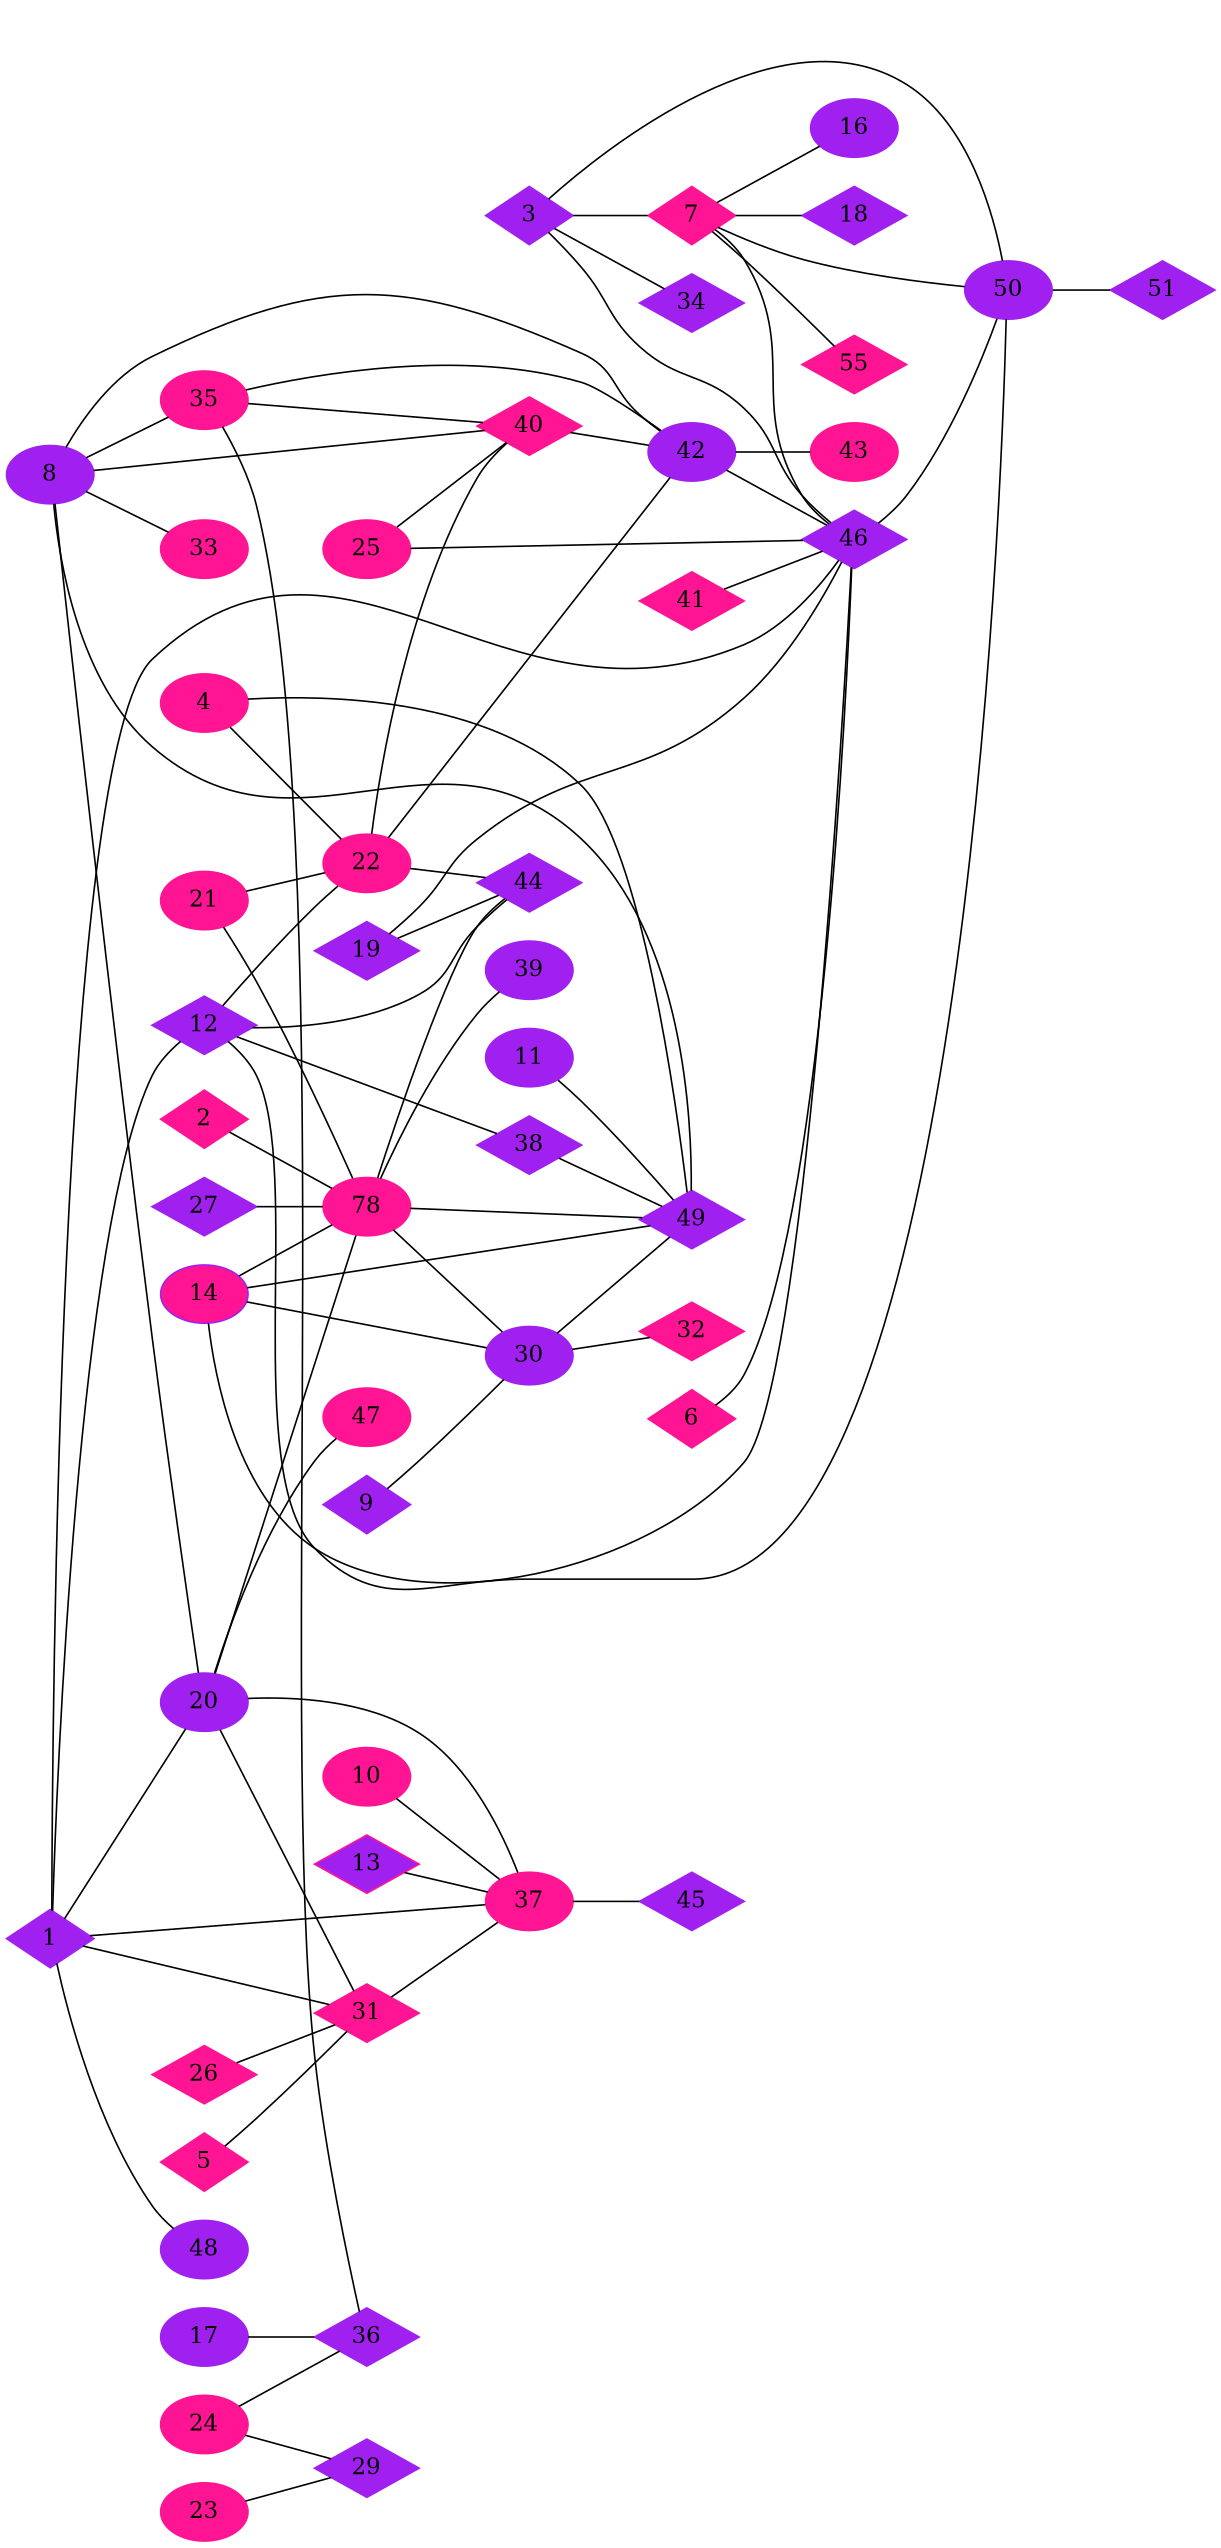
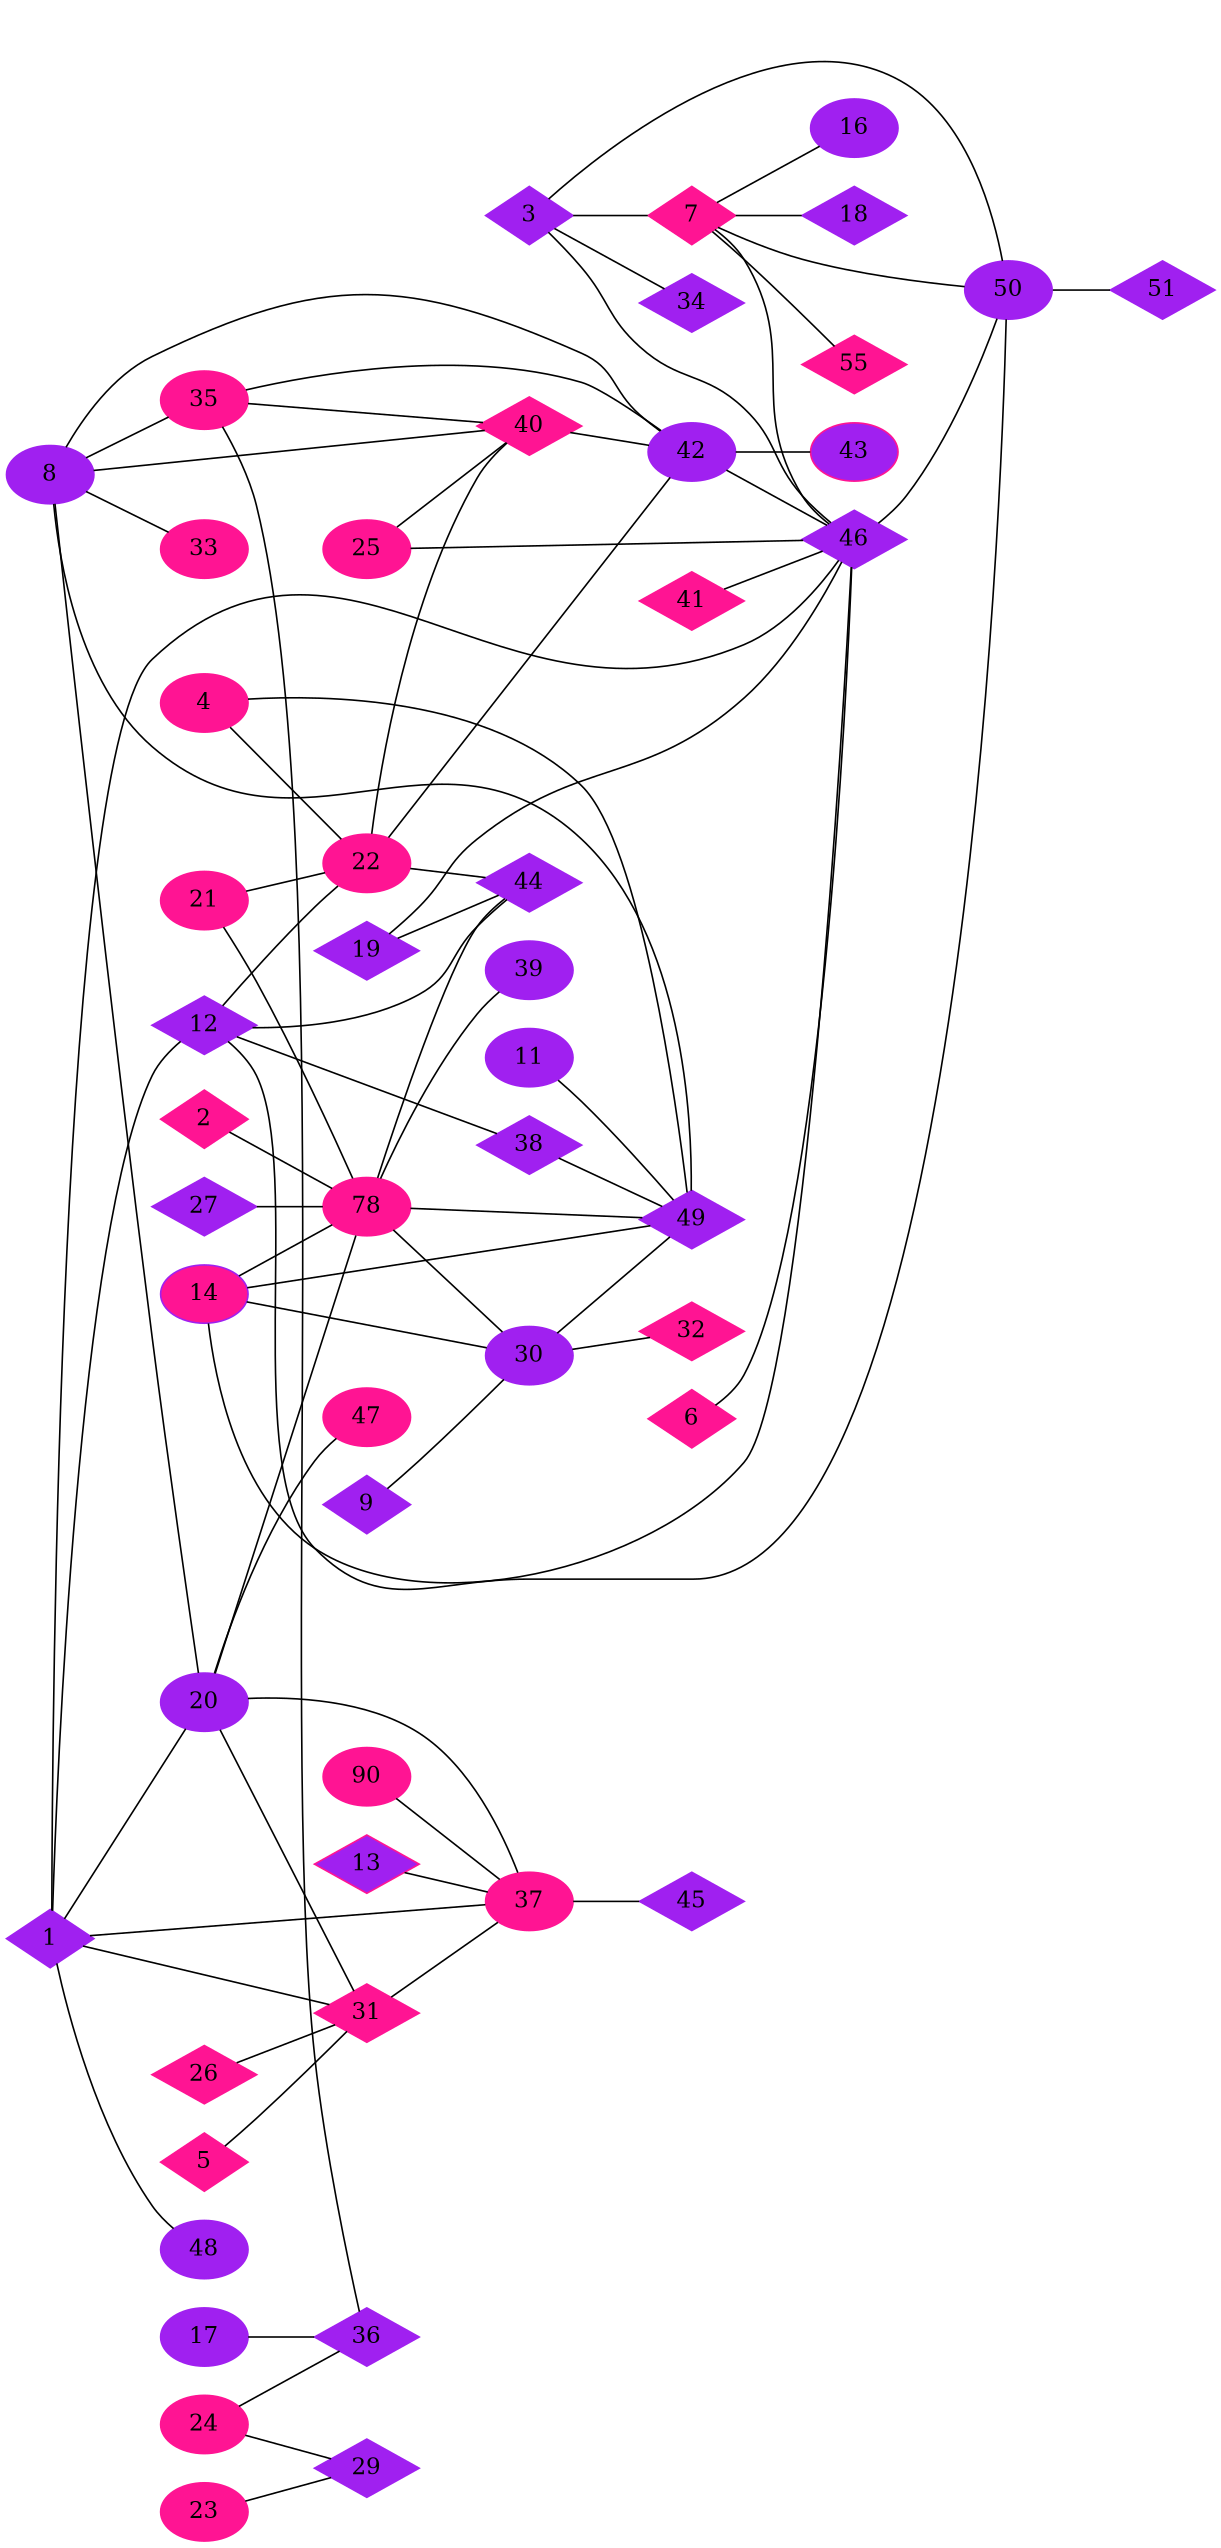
  graph {
    rankdir=LR
    node [color=purple shape=diamond style=filled]
    edge [weight=1.0]
    1
    12
    20 [shape=ellipse]
    31 [color=deeppink]
    37 [color=deeppink shape=ellipse]
    46
    48 [shape=ellipse]
    50 [shape=ellipse]
    22 [color=deeppink shape=ellipse]
    38
    44
    n12 [color=deeppink label=78 shape=ellipse]
    47 [color=deeppink shape=ellipse]
    45
    2 [color=deeppink]
    49
    30 [shape=ellipse]
    39 [shape=ellipse]
    3
    7 [color=deeppink]
    34
    n22 [color=deeppink label=55]
    16 [shape=ellipse]
    18
    51
    4 [color=deeppink shape=ellipse]
    40 [color=deeppink]
    42 [shape=ellipse]
    5 [color=deeppink]
    6 [color=deeppink]
    8 [shape=ellipse]
    33 [color=deeppink shape=ellipse]
    35 [color=deeppink shape=ellipse]
    36
-   43 [color=deeppink shape=ellipse]
+   43 [color=deeppink shape=ellipse fillcolor=purple]
    9
    32 [color=deeppink]
-   10 [color=deeppink shape=ellipse]
+   10 [color=deeppink shape=ellipse label=90]
    11 [shape=ellipse]
    13 [color=deeppink fillcolor=purple]
    14 [fillcolor=deeppink shape=ellipse]
    17 [shape=ellipse]
    19
    21 [color=deeppink shape=ellipse]
    23 [color=deeppink shape=ellipse]
    29
    24 [color=deeppink shape=ellipse]
    25 [color=deeppink shape=ellipse]
    26 [color=deeppink]
    27
    41 [color=deeppink]
    1 -- 12
    1 -- 20
    1 -- 31
    1 -- 37 [weight=2.0]
    1 -- 46
    1 -- 48
    12 -- 50
    12 -- 22 [weight=2.0]
    12 -- 38
    12 -- 44 [weight=4.0]
    20 -- 31
    20 -- 37 [weight=2.0]
    20 -- n12
    20 -- 47
    31 -- 37 [weight=2.0]
    37 -- 45
    46 -- 50
    50 -- 51
    22 -- 44 [weight=2.0]
    22 -- 40
    22 -- 42
    38 -- 49
    n12 -- 44
    n12 -- 49 [weight=2.0]
    n12 -- 30
    n12 -- 39
    2 -- n12
    30 -- 49 [weight=2.0]
    30 -- 32
    3 -- 46
    3 -- 50
    3 -- 7 [weight=2.0]
    3 -- 34
    7 -- 46 [weight=2.0]
    7 -- 50 [weight=2.0]
    7 -- n22
    7 -- 16
    7 -- 18
    4 -- 22
    4 -- 49
    40 -- 42
    42 -- 46
    42 -- 43
    5 -- 31
    6 -- 46
    8 -- 20
    8 -- 49
    8 -- 40 [weight=2.0]
    8 -- 42 [weight=2.0]
    8 -- 33
    8 -- 35 [weight=2.0]
    35 -- 40
    35 -- 42
    35 -- 36
    9 -- 30
    10 -- 37
    11 -- 49
    13 -- 37
    14 -- 46
    14 -- n12
    14 -- 49 [weight=2.0]
    14 -- 30
    17 -- 36
    19 -- 46
    19 -- 44
    21 -- 22
    21 -- n12
    23 -- 29
    24 -- 36
    24 -- 29
    25 -- 46
    25 -- 40
    26 -- 31
    27 -- n12
    41 -- 46
  }
